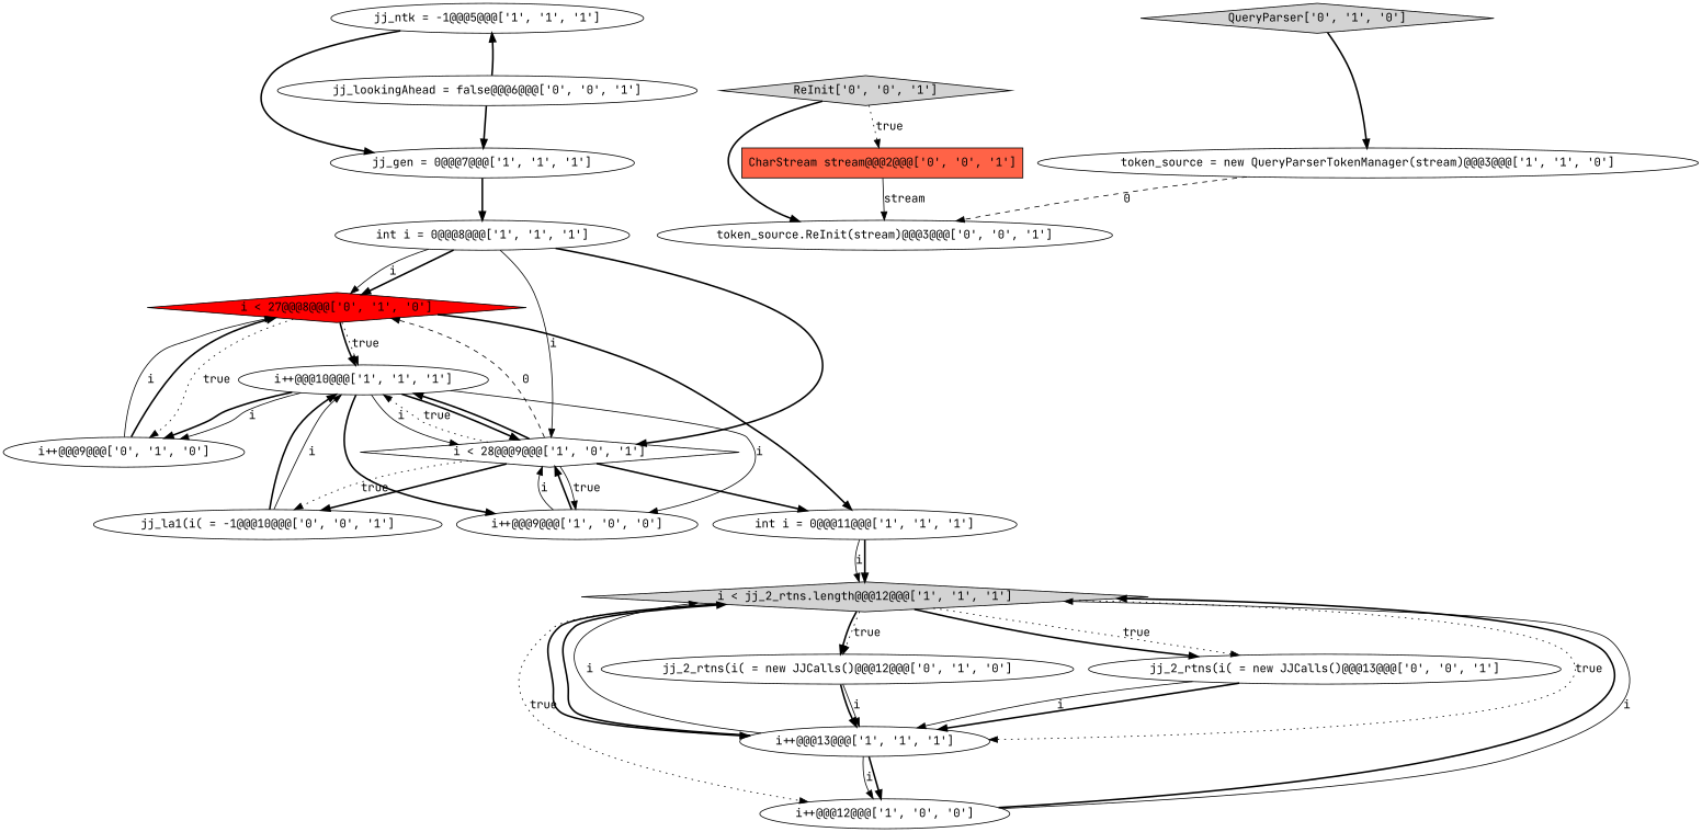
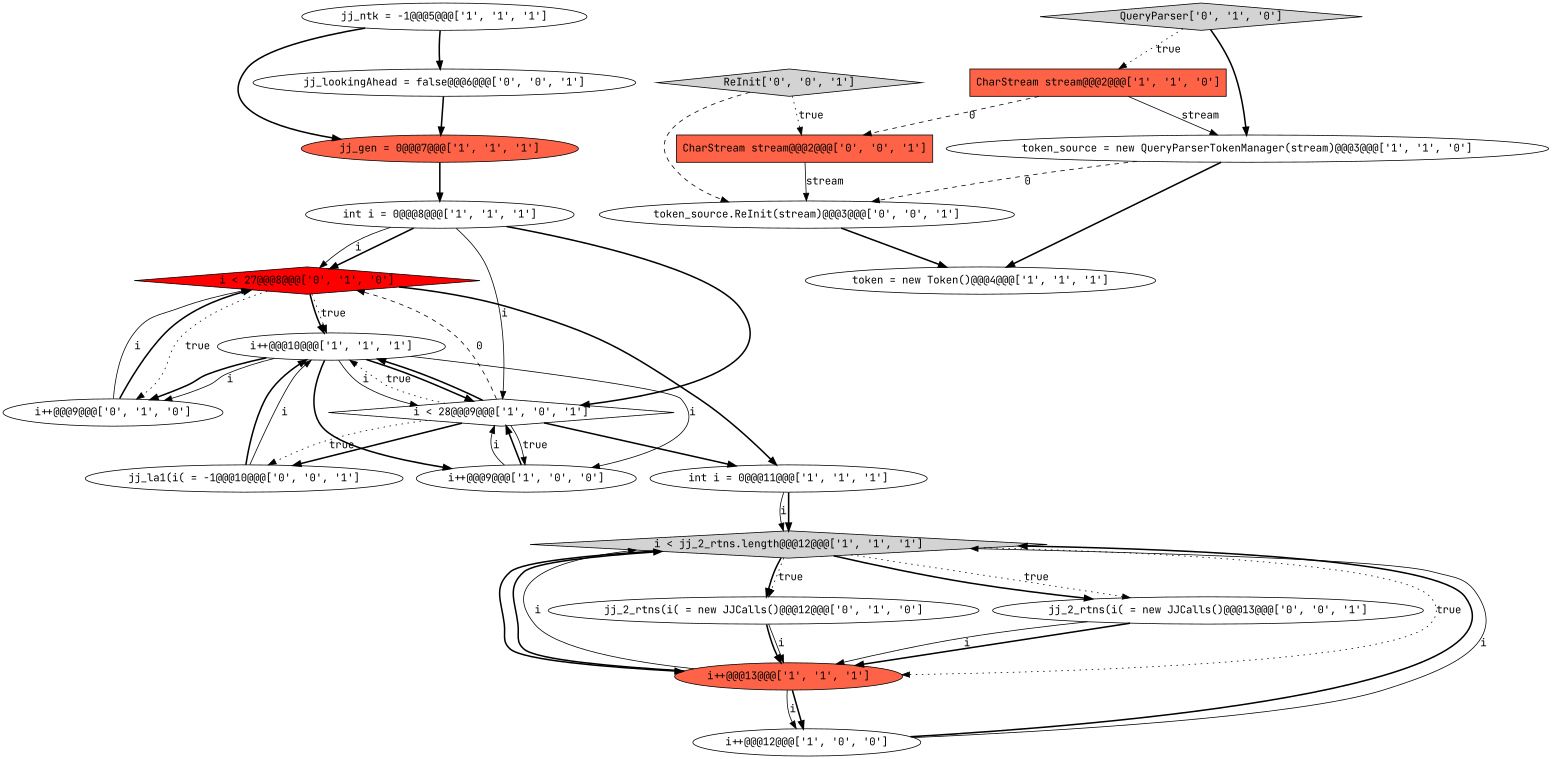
  digraph {
    fontname="JetBrains Mono"
    node [fillcolor=white fontname="JetBrains Mono" shape=ellipse style=filled]
    edge [fontname="JetBrains Mono" style=bold]
    n1 [fillcolor=lightgray label="i < jj_2_rtns.length@@@12@@@['1', '1', '1']" shape=diamond]
    n2 [label="jj_2_rtns(i( = new JJCalls()@@@13@@@['0', '0', '1']"]
-   n3 [label="i++@@@13@@@['1', '1', '1']"]
+   n3 [fillcolor=tomato label="i++@@@13@@@['1', '1', '1']"]
    n4 [label="i++@@@12@@@['1', '0', '0']"]
    n5 [label="jj_2_rtns(i( = new JJCalls()@@@12@@@['0', '1', '0']"]
    n6 [fillcolor=red label="i < 27@@@8@@@['0', '1', '0']" shape=diamond]
    n7 [label="int i = 0@@@11@@@['1', '1', '1']"]
    n8 [label="i++@@@9@@@['0', '1', '0']"]
    n9 [label="i++@@@10@@@['1', '1', '1']"]
    n10 [label="i < 28@@@9@@@['1', '0', '1']" shape=diamond]
    n11 [label="i++@@@9@@@['1', '0', '0']"]
    n12 [label="jj_la1(i( = -1@@@10@@@['0', '0', '1']"]
+   n13 [label="token = new Token()@@@4@@@['1', '1', '1']"]
    n14 [label="jj_ntk = -1@@@5@@@['1', '1', '1']"]
-   n15 [label="jj_gen = 0@@@7@@@['1', '1', '1']"]
+   n15 [fillcolor=tomato label="jj_gen = 0@@@7@@@['1', '1', '1']"]
    n16 [label="jj_lookingAhead = false@@@6@@@['0', '0', '1']"]
    n17 [label="int i = 0@@@8@@@['1', '1', '1']"]
    n18 [label="token_source.ReInit(stream)@@@3@@@['0', '0', '1']"]
    n19 [fillcolor=lightgray label="ReInit['0', '0', '1']" shape=diamond]
    n20 [fillcolor=tomato label="CharStream stream@@@2@@@['0', '0', '1']" shape=box]
    n21 [label="token_source = new QueryParserTokenManager(stream)@@@3@@@['1', '1', '0']"]
+   n22 [fillcolor=tomato label="CharStream stream@@@2@@@['1', '1', '0']" shape=box]
    n23 [fillcolor=lightgray label="QueryParser['0', '1', '0']" shape=diamond]
    n1 -> n2 [label=true style=dotted]
    n1 -> n2
    n1 -> n3 [label=true style=dotted]
    n1 -> n3
-   n1 -> n4 [label=true style=dotted]
    n1 -> n5 [label=true style=dotted]
    n1 -> n5
    n2 -> n3
    n2 -> n3 [label=i style=solid]
    n3 -> n1 [label=i style=solid]
    n3 -> n1
    n3 -> n4
    n3 -> n4 [label=i style=solid]
    n4 -> n1
    n4 -> n1 [label=i style=solid]
    n5 -> n3
    n5 -> n3 [label=i style=solid]
    n6 -> n7
    n6 -> n8 [label=true style=dotted]
    n6 -> n9
    n6 -> n9 [label=true style=dotted]
    n7 -> n1 [label=i style=solid]
    n7 -> n1
    n8 -> n6
    n8 -> n6 [label=i style=solid]
    n9 -> n8
    n9 -> n8 [label=i style=solid]
    n9 -> n10
    n9 -> n10 [label=i style=solid]
    n9 -> n11
    n9 -> n11 [label=i style=solid]
    n10 -> n6 [label=0 style=dashed]
    n10 -> n7
    n10 -> n9 [label=true style=dotted]
    n10 -> n9
    n10 -> n11 [label=true style=solid]
    n10 -> n12
    n10 -> n12 [label=true style=dotted]
    n11 -> n10 [label=i style=solid]
    n11 -> n10
    n12 -> n9 [label=i style=solid]
    n12 -> n9
    n14 -> n15
-   n16 -> n14
+   n14 -> n16
    n15 -> n17
    n16 -> n15
    n17 -> n6 [label=i style=solid]
    n17 -> n6
    n17 -> n10
    n17 -> n10 [label=i style=solid]
-   n19 -> n18
+   n18 -> n13
+   n19 -> n18 [style=dashed]
    n19 -> n20 [label=true style=dotted]
    n20 -> n18 [label=stream style=solid]
+   n21 -> n13
    n21 -> n18 [label=0 style=dashed]
+   n22 -> n20 [label=0 style=dashed]
+   n22 -> n21 [label=stream style=solid]
    n23 -> n21
+   n23 -> n22 [label=true style=dotted]
  }
